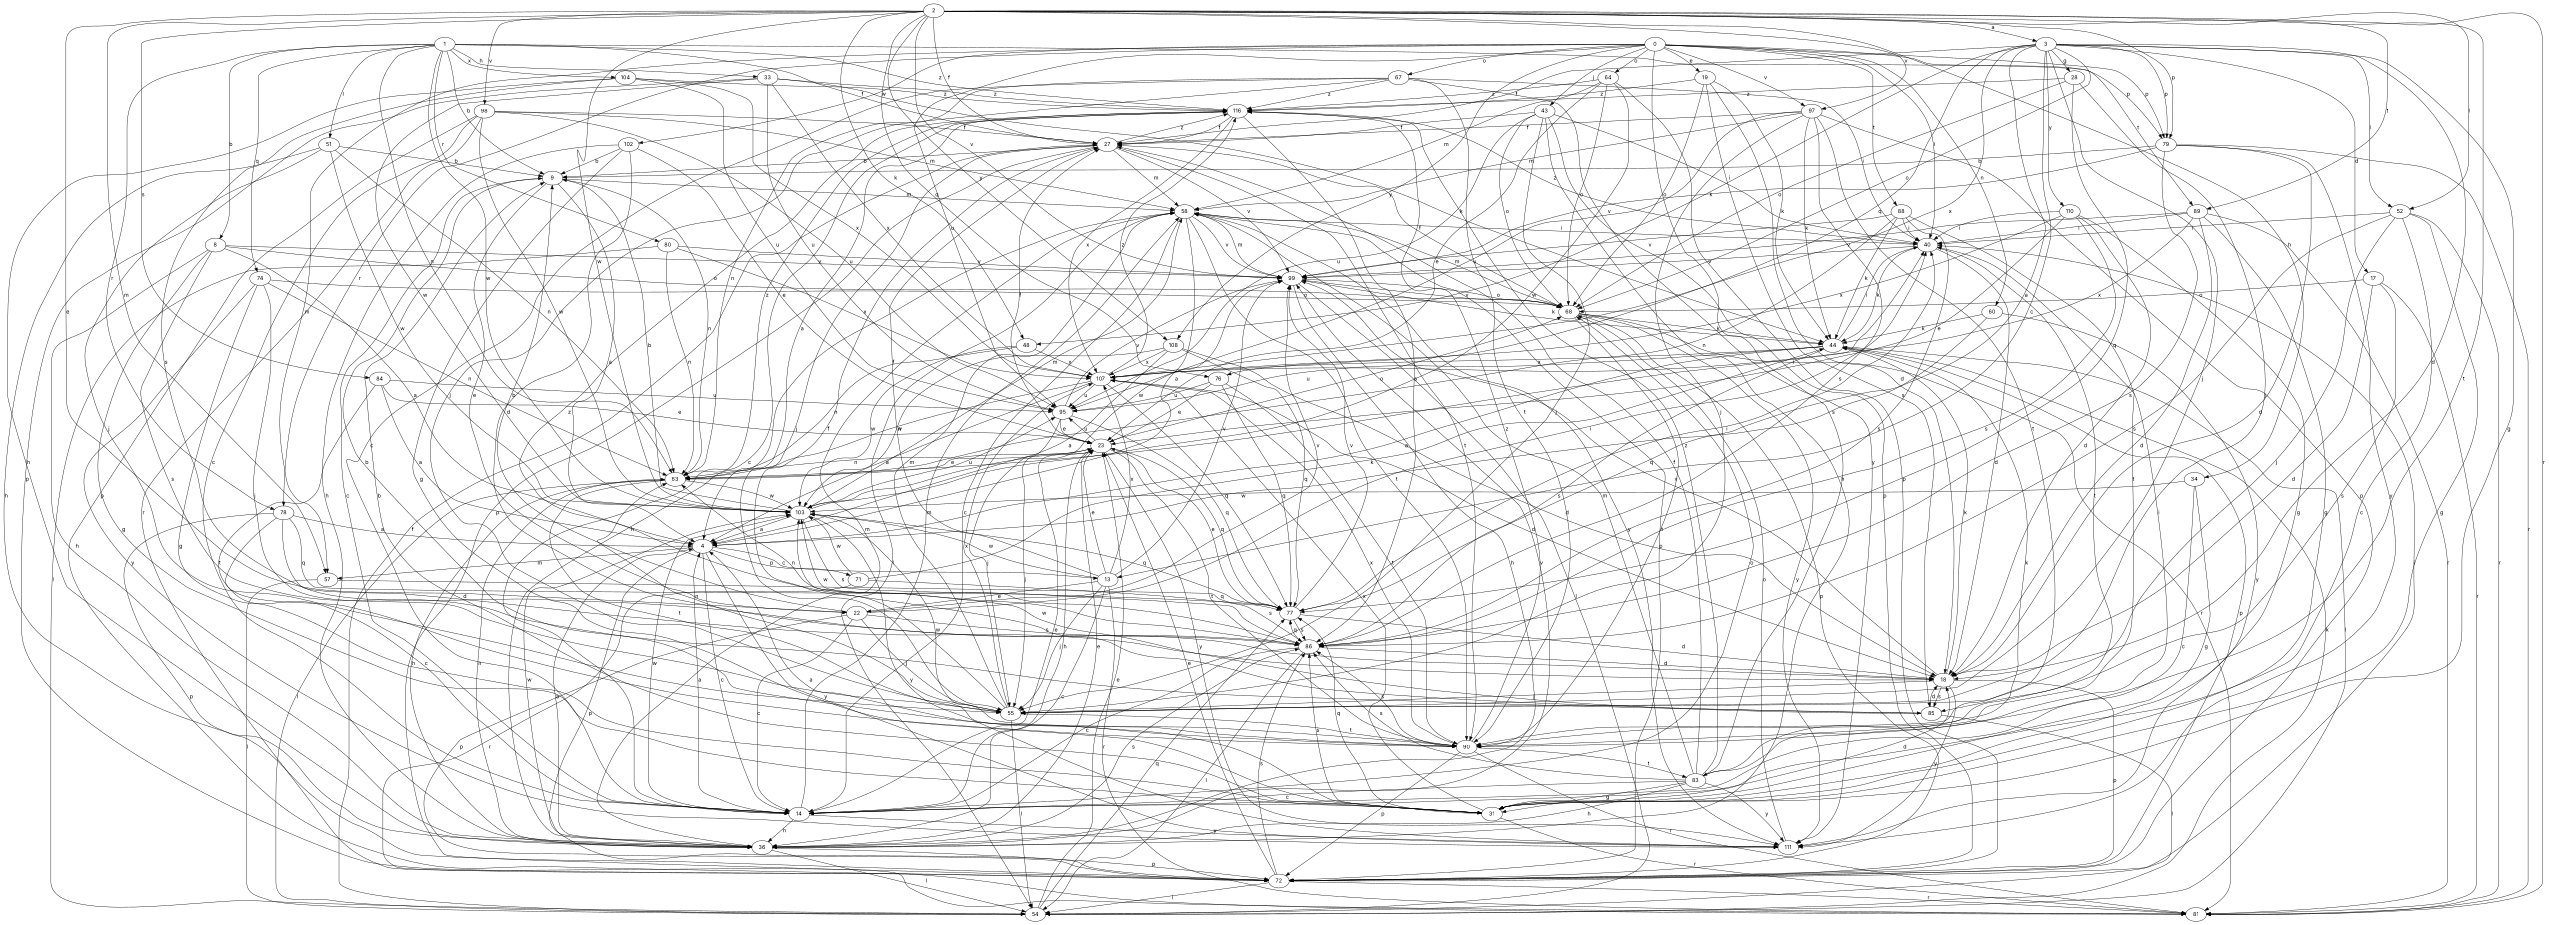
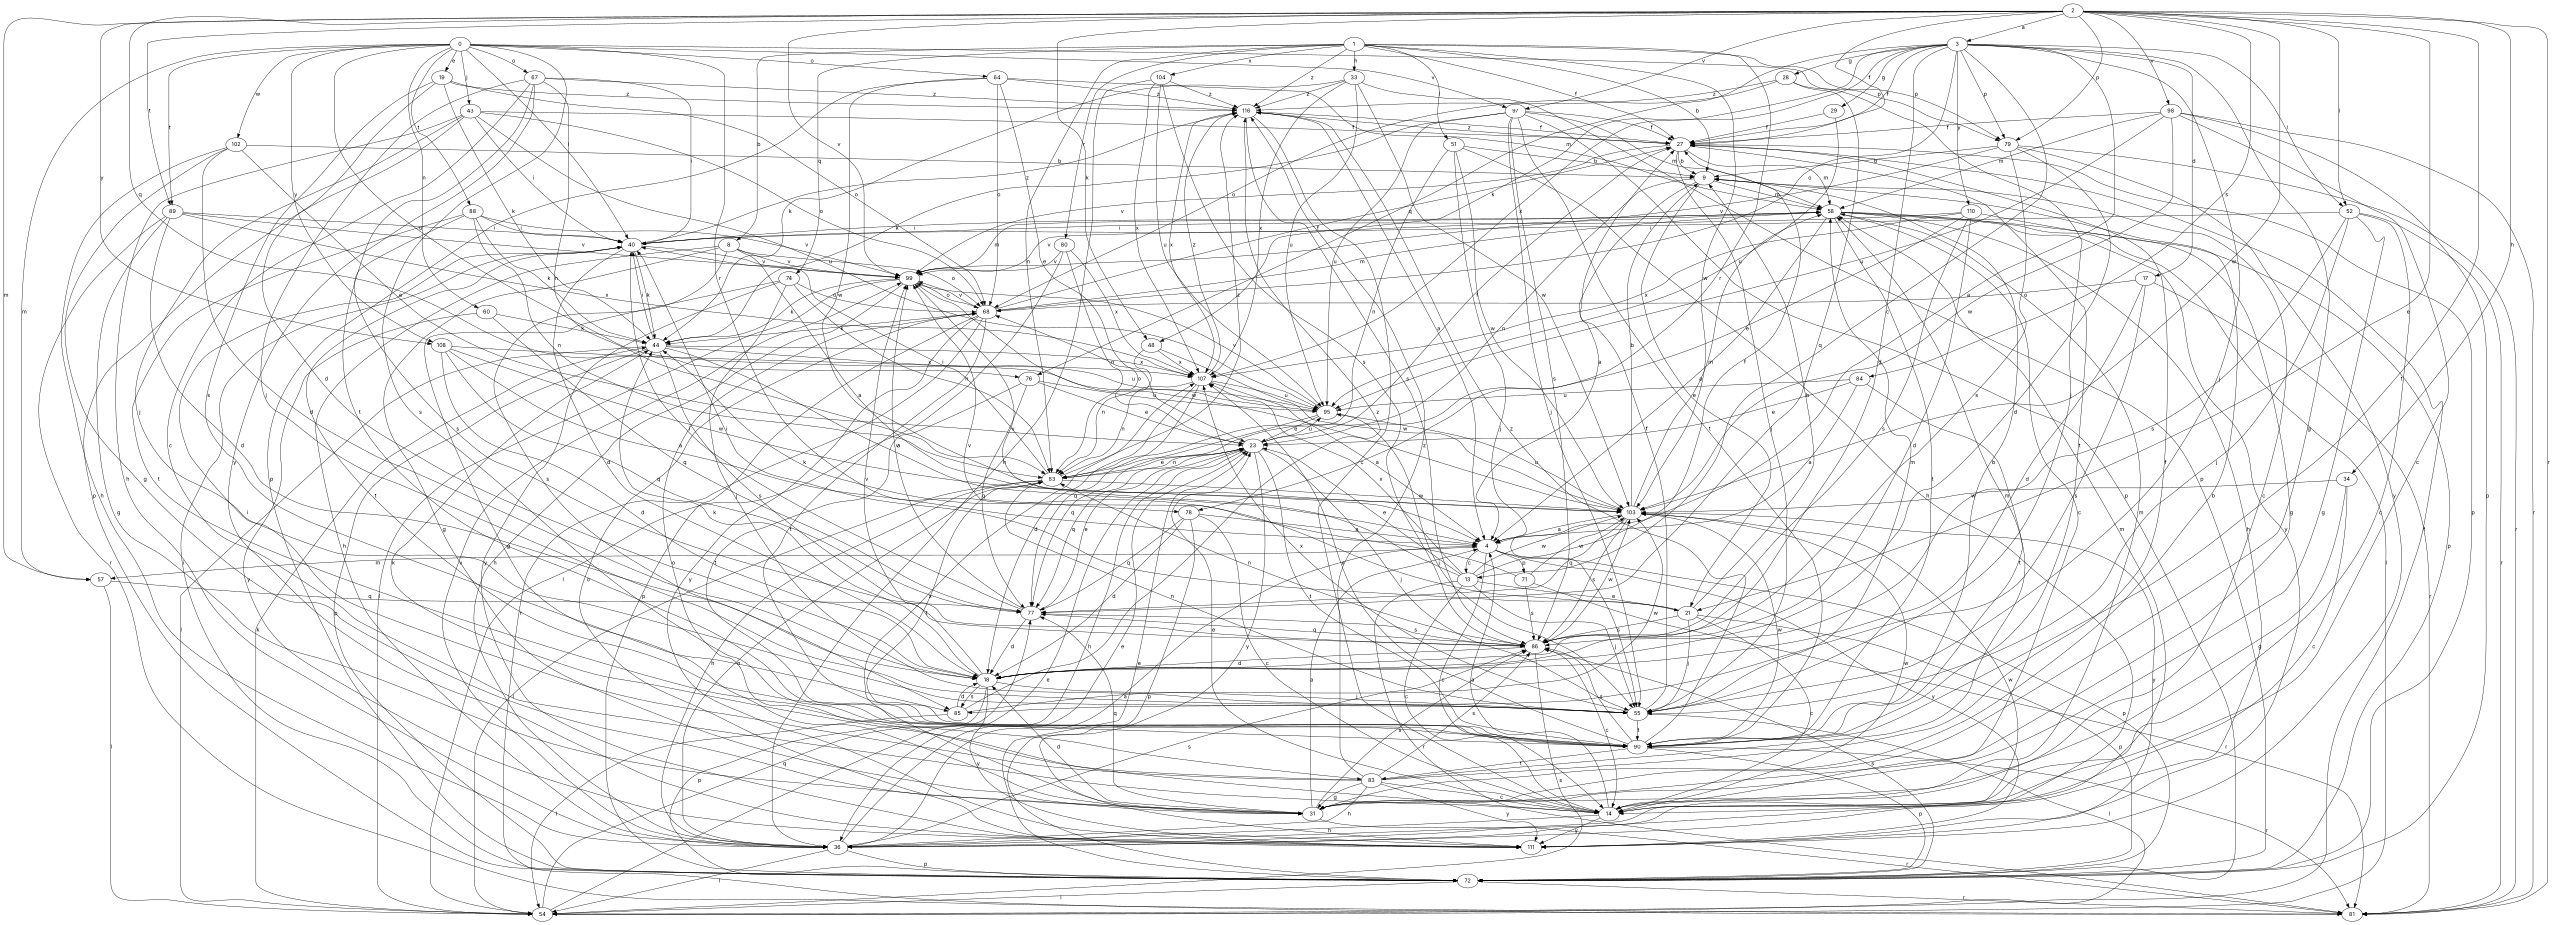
  strict digraph {
    fontname=Inter
    node [fontname=Inter]
    edge [fontname=Inter]
    0
    19
    40
    43
    57
    60
    64
    67
    n9 [label=79]
    78
    83
    88
    89
    95
    97
    102
    108
    116
    18
    68
    85
    n22 [label=44]
    90
    99
    27
    n26 [label=55]
    72
    36
    77
    54
    111
    103
    58
    23
    63
    14
    9
    81
    86
    4
    31
    107
    1
    8
    33
    51
    74
    80
    104
-   22
+   22 [label=21]
    2
    3
    34
    48
    52
    76
    84
    98
    13
    17
    28
+   29
    110
    71
    0 -> 19 [label=e]
    0 -> 40 [label=i]
    0 -> 43 [label=j]
    0 -> 57 [label=m]
    0 -> 60 [label=n]
    0 -> 64 [label=o]
    0 -> 67 [label=o]
    0 -> n9 [label=p]
    0 -> 78 [label=r]
    0 -> 83 [label=s]
    0 -> 88 [label=t]
    0 -> 89 [label=t]
    0 -> 95 [label=u]
    0 -> 97 [label=v]
    0 -> 102 [label=w]
    0 -> 108 [label=y]
    19 -> 116 [label=z]
    19 -> 18 [label=d]
    19 -> 68 [label=o]
    19 -> 85 [label=s]
    19 -> n22 [label=k]
    40 -> 116 [label=z]
    40 -> 18 [label=d]
    40 -> n22 [label=k]
    40 -> 90 [label=t]
    40 -> 99 [label=v]
    43 -> 40 [label=i]
    43 -> 95 [label=u]
    43 -> 68 [label=o]
    43 -> 27 [label=f]
    43 -> n26 [label=j]
    43 -> 72 [label=p]
    43 -> 36 [label=h]
    57 -> 77 [label=q]
    57 -> 54 [label=l]
    60 -> n22 [label=k]
    60 -> 77 [label=q]
    60 -> 111 [label=y]
    64 -> 116 [label=z]
    64 -> 68 [label=o]
    64 -> 72 [label=p]
    64 -> 103 [label=w]
    64 -> 58 [label=m]
    64 -> 23 [label=e]
    67 -> 40 [label=i]
    67 -> 116 [label=z]
    67 -> 90 [label=t]
    67 -> n26 [label=j]
    67 -> 111 [label=y]
    67 -> 63 [label=n]
    67 -> 14 [label=c]
    n9 -> 18 [label=d]
    n9 -> 99 [label=v]
    n9 -> 111 [label=y]
    n9 -> 9 [label=b]
    n9 -> 81 [label=r]
    n9 -> 86 [label=s]
    78 -> 18 [label=d]
    78 -> 72 [label=p]
    78 -> 77 [label=q]
    78 -> 14 [label=c]
    78 -> 4 [label=a]
    83 -> 40 [label=i]
    83 -> 116 [label=z]
    83 -> n22 [label=k]
    83 -> 27 [label=f]
    83 -> 36 [label=h]
    83 -> 111 [label=y]
    83 -> 58 [label=m]
    83 -> 14 [label=c]
    83 -> 86 [label=s]
    83 -> 31 [label=g]
    88 -> 40 [label=i]
    88 -> n22 [label=k]
    88 -> 90 [label=t]
    88 -> 99 [label=v]
    88 -> 63 [label=n]
    88 -> 86 [label=s]
    89 -> 40 [label=i]
    89 -> 18 [label=d]
    89 -> 99 [label=v]
    89 -> 81 [label=r]
    89 -> 31 [label=g]
    89 -> 107 [label=x]
    95 -> 99 [label=v]
    95 -> n26 [label=j]
    95 -> 77 [label=q]
    95 -> 23 [label=e]
    97 -> 95 [label=u]
    97 -> n22 [label=k]
    97 -> 90 [label=t]
    97 -> 27 [label=f]
    97 -> n26 [label=j]
    97 -> 72 [label=p]
    97 -> 58 [label=m]
    97 -> 86 [label=s]
    102 -> 18 [label=d]
    102 -> 36 [label=h]
    102 -> 23 [label=e]
    102 -> 9 [label=b]
    102 -> 31 [label=g]
    108 -> 18 [label=d]
    108 -> 77 [label=q]
    108 -> 103 [label=w]
    108 -> 4 [label=a]
    108 -> 107 [label=x]
    116 -> 27 [label=f]
    116 -> 14 [label=c]
    116 -> 86 [label=s]
    116 -> 4 [label=a]
    116 -> 107 [label=x]
    18 -> 85 [label=s]
    18 -> n22 [label=k]
    18 -> 99 [label=v]
    18 -> n26 [label=j]
    18 -> 72 [label=p]
    18 -> 111 [label=y]
    68 -> n22 [label=k]
    68 -> 90 [label=t]
    68 -> 99 [label=v]
    68 -> 27 [label=f]
    68 -> 72 [label=p]
    68 -> 111 [label=y]
    68 -> 58 [label=m]
    68 -> 81 [label=r]
    85 -> 116 [label=z]
    85 -> 18 [label=d]
    85 -> 54 [label=l]
    85 -> 103 [label=w]
    n22 -> 40 [label=i]
    n22 -> 95 [label=u]
    n22 -> 72 [label=p]
    n22 -> 54 [label=l]
    n22 -> 86 [label=s]
    n22 -> 4 [label=a]
    n22 -> 107 [label=x]
    90 -> 83 [label=t]
    90 -> 116 [label=z]
    90 -> 72 [label=p]
    90 -> 103 [label=w]
    90 -> 9 [label=b]
    90 -> 81 [label=r]
    90 -> 86 [label=s]
    90 -> 107 [label=x]
    99 -> 68 [label=o]
    99 -> n22 [label=k]
    99 -> 36 [label=h]
    99 -> 54 [label=l]
    99 -> 103 [label=w]
    99 -> 58 [label=m]
    27 -> 116 [label=z]
    27 -> 90 [label=t]
    27 -> 99 [label=v]
    27 -> n26 [label=j]
    27 -> 72 [label=p]
    27 -> 58 [label=m]
    27 -> 9 [label=b]
    n26 -> 90 [label=t]
    n26 -> 27 [label=f]
    n26 -> 54 [label=l]
    n26 -> 58 [label=m]
    n26 -> 63 [label=n]
    n26 -> 107 [label=x]
    72 -> 40 [label=i]
    72 -> 54 [label=l]
    72 -> 23 [label=e]
    72 -> 81 [label=r]
    72 -> 86 [label=s]
    36 -> 99 [label=v]
    36 -> 72 [label=p]
    36 -> 54 [label=l]
    36 -> 103 [label=w]
    36 -> 58 [label=m]
    36 -> 23 [label=e]
    36 -> 63 [label=n]
    36 -> 86 [label=s]
    36 -> 4 [label=a]
    77 -> 40 [label=i]
    77 -> 18 [label=d]
    77 -> 99 [label=v]
    77 -> 23 [label=e]
    77 -> 86 [label=s]
    54 -> n22 [label=k]
    54 -> 27 [label=f]
    54 -> 77 [label=q]
    54 -> 23 [label=e]
    111 -> 68 [label=o]
    103 -> 95 [label=u]
    103 -> 77 [label=q]
    103 -> 111 [label=y]
    103 -> 58 [label=m]
    103 -> 9 [label=b]
    103 -> 86 [label=s]
    103 -> 4 [label=a]
    58 -> 40 [label=i]
    58 -> 90 [label=t]
    58 -> 99 [label=v]
    58 -> 72 [label=p]
    58 -> 36 [label=h]
    58 -> 54 [label=l]
    58 -> 111 [label=y]
    58 -> 14 [label=c]
    58 -> 4 [label=a]
    23 -> 95 [label=u]
    23 -> 68 [label=o]
    23 -> 90 [label=t]
    23 -> 27 [label=f]
    23 -> n26 [label=j]
    23 -> 36 [label=h]
    23 -> 77 [label=q]
    23 -> 111 [label=y]
    23 -> 63 [label=n]
    63 -> 40 [label=i]
    63 -> 116 [label=z]
    63 -> 90 [label=t]
    63 -> 36 [label=h]
    63 -> 54 [label=l]
    63 -> 103 [label=w]
    63 -> 23 [label=e]
    14 -> 68 [label=o]
    14 -> 36 [label=h]
    14 -> 111 [label=y]
    14 -> 103 [label=w]
    14 -> 58 [label=m]
    14 -> 23 [label=e]
    14 -> 4 [label=a]
    9 -> 58 [label=m]
    9 -> 63 [label=n]
    9 -> 14 [label=c]
    9 -> 4 [label=a]
    9 -> 22 [label=e]
    86 -> 18 [label=d]
    86 -> 77 [label=q]
-   86 -> 54 [label=l]
+   86 -> 54 [label=s]
    86 -> 103 [label=w]
    86 -> 63 [label=n]
    86 -> 14 [label=c]
    4 -> 57 [label=m]
    4 -> 72 [label=p]
    4 -> 111 [label=y]
    4 -> 14 [label=c]
    4 -> 13 [label=c]
    4 -> 71 [label=p]
    31 -> 18 [label=d]
    31 -> 77 [label=q]
    31 -> 9 [label=b]
    31 -> 81 [label=r]
    31 -> 86 [label=s]
    31 -> 4 [label=a]
    31 -> 107 [label=x]
    107 -> 95 [label=u]
    107 -> 116 [label=z]
    107 -> 18 [label=d]
    107 -> 77 [label=q]
    107 -> 63 [label=n]
    107 -> 4 [label=a]
    1 -> n9 [label=p]
    1 -> 78 [label=r]
    1 -> 116 [label=z]
    1 -> 27 [label=f]
    1 -> 103 [label=w]
    1 -> 63 [label=n]
    1 -> 9 [label=b]
    1 -> 8 [label=b]
    1 -> 33 [label=h]
    1 -> 51 [label=l]
    1 -> 74 [label=q]
    1 -> 80 [label=r]
    1 -> 104 [label=x]
    8 -> 68 [label=o]
    8 -> 85 [label=s]
    8 -> 99 [label=v]
    8 -> 36 [label=h]
    8 -> 4 [label=a]
    8 -> 31 [label=g]
    33 -> 95 [label=u]
    33 -> 116 [label=z]
    33 -> n22 [label=k]
    33 -> 72 [label=p]
    33 -> 103 [label=w]
    33 -> 107 [label=x]
    51 -> n26 [label=j]
    51 -> 36 [label=h]
    51 -> 103 [label=w]
    51 -> 63 [label=n]
    51 -> 9 [label=b]
    74 -> 68 [label=o]
    74 -> n26 [label=j]
    74 -> 111 [label=y]
    74 -> 63 [label=n]
    74 -> 31 [label=g]
    80 -> 99 [label=v]
    80 -> 54 [label=l]
    80 -> 63 [label=n]
    80 -> 107 [label=x]
    104 -> 95 [label=u]
    104 -> 116 [label=z]
    104 -> 36 [label=h]
    104 -> 86 [label=s]
    104 -> 107 [label=x]
    22 -> 40 [label=i]
    22 -> 99 [label=v]
    22 -> n26 [label=j]
    22 -> 72 [label=p]
    22 -> 14 [label=c]
    22 -> 9 [label=b]
    22 -> 86 [label=s]
    2 -> 57 [label=m]
    2 -> n9 [label=p]
    2 -> 89 [label=t]
    2 -> 97 [label=v]
    2 -> 108 [label=y]
    2 -> 90 [label=t]
    2 -> 99 [label=v]
    2 -> 27 [label=f]
    2 -> 103 [label=w]
    2 -> 81 [label=r]
    2 -> 22 [label=e]
    2 -> 3 [label=a]
    2 -> 34 [label=h]
    2 -> 48 [label=k]
    2 -> 52 [label=l]
    2 -> 76 [label=q]
    2 -> 84 [label=s]
    2 -> 98 [label=v]
    3 -> n9 [label=p]
    3 -> 18 [label=d]
    3 -> 68 [label=o]
    3 -> 27 [label=f]
    3 -> n26 [label=j]
    3 -> 4 [label=a]
    3 -> 31 [label=g]
    3 -> 107 [label=x]
    3 -> 48 [label=k]
    3 -> 52 [label=l]
    3 -> 76 [label=q]
    3 -> 13 [label=c]
    3 -> 17 [label=d]
    3 -> 28 [label=g]
+   3 -> 29 [label=g]
    3 -> 110 [label=y]
    34 -> 103 [label=w]
    34 -> 14 [label=c]
    34 -> 31 [label=g]
    48 -> 103 [label=w]
    48 -> 63 [label=n]
    48 -> 107 [label=x]
    52 -> 40 [label=i]
    52 -> n26 [label=j]
    52 -> 14 [label=c]
    52 -> 81 [label=r]
    52 -> 86 [label=s]
    52 -> 31 [label=g]
    76 -> 95 [label=u]
    76 -> 90 [label=t]
    76 -> 77 [label=q]
    76 -> 23 [label=e]
    84 -> 95 [label=u]
    84 -> 90 [label=t]
    84 -> 23 [label=e]
    84 -> 4 [label=a]
    98 -> 95 [label=u]
    98 -> 27 [label=f]
    98 -> 72 [label=p]
    98 -> 103 [label=w]
    98 -> 58 [label=m]
    98 -> 14 [label=c]
    98 -> 81 [label=r]
    13 -> 99 [label=v]
    13 -> 27 [label=f]
    13 -> n26 [label=j]
    13 -> 103 [label=w]
    13 -> 23 [label=e]
    13 -> 14 [label=c]
    13 -> 81 [label=r]
    13 -> 107 [label=x]
    13 -> 22 [label=e]
    17 -> 18 [label=d]
    17 -> 68 [label=o]
    17 -> 85 [label=s]
    17 -> 81 [label=r]
    28 -> 116 [label=z]
    28 -> 68 [label=o]
    28 -> n26 [label=j]
    28 -> 77 [label=q]
+   29 -> 95 [label=u]
+   29 -> 27 [label=f]
    110 -> 40 [label=i]
    110 -> 18 [label=d]
    110 -> 23 [label=e]
    110 -> 86 [label=s]
    110 -> 31 [label=g]
    110 -> 107 [label=x]
    71 -> n22 [label=k]
    71 -> 103 [label=w]
    71 -> 81 [label=r]
    71 -> 86 [label=s]
  }
